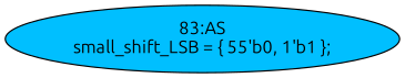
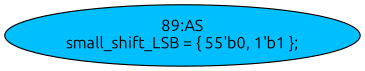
  strict digraph {
    fontname=Ubuntu
-   n1 [ast="<pyverilog.vparser.ast.Assign object at 0x7f4cf149d3d0>" def_var="['small_shift_LSB']" fillcolor=deepskyblue label="83:AS\nsmall_shift_LSB = { 55'b0, 1'b1 };" statements="[]" style=filled typ=Assign use_var="[]" fontname=Ubuntu]
+   n1 [ast="<pyverilog.vparser.ast.Assign object at 0x7f4cf149d3d0>" def_var="['small_shift_LSB']" fillcolor=deepskyblue label="89:AS\nsmall_shift_LSB = { 55'b0, 1'b1 };" statements="[]" style=filled typ=Assign use_var="[]" fontname=Ubuntu]
  }
